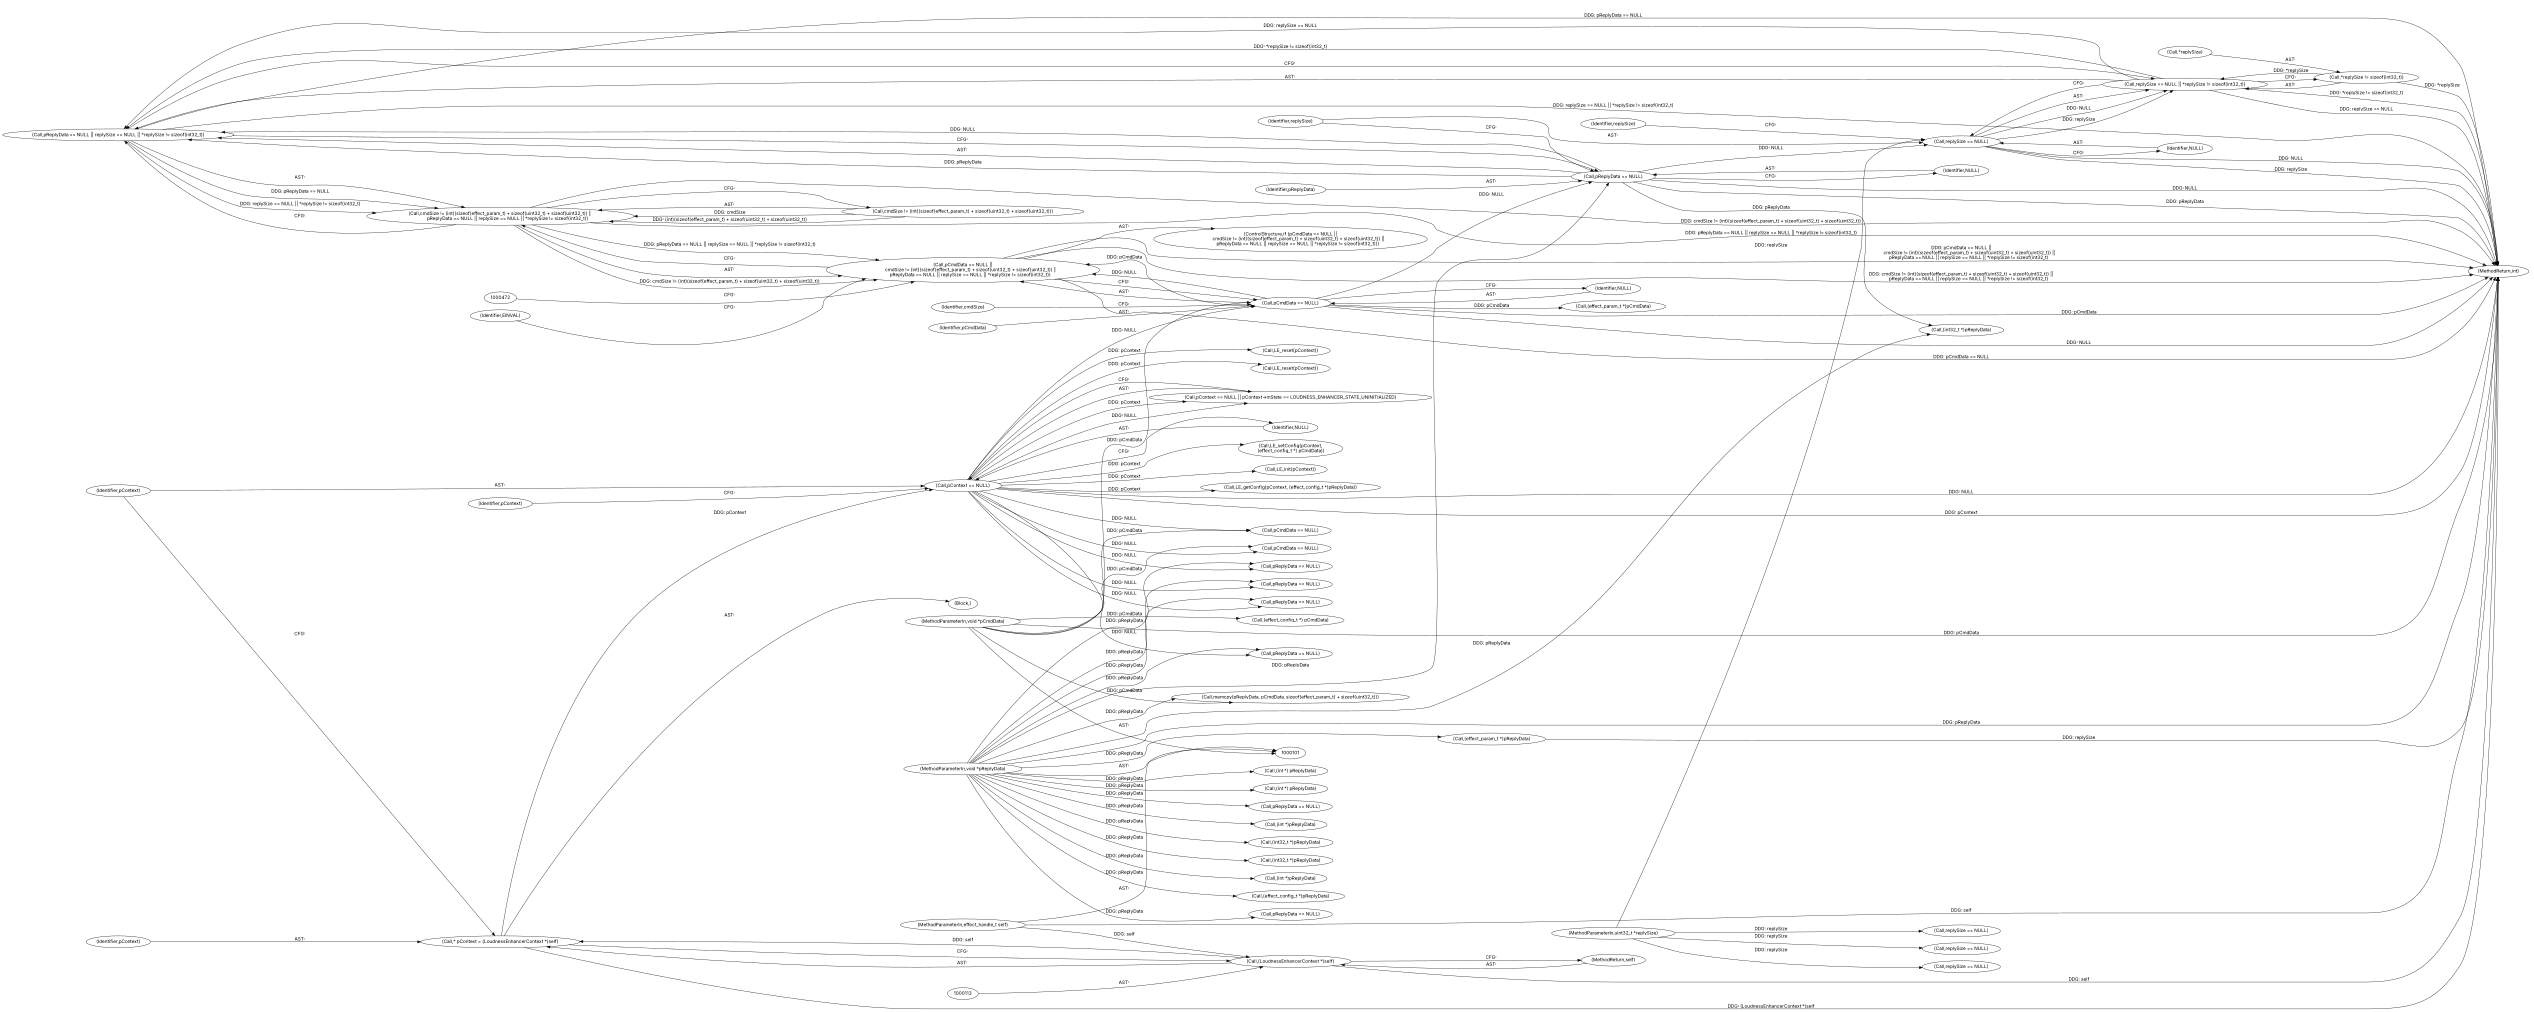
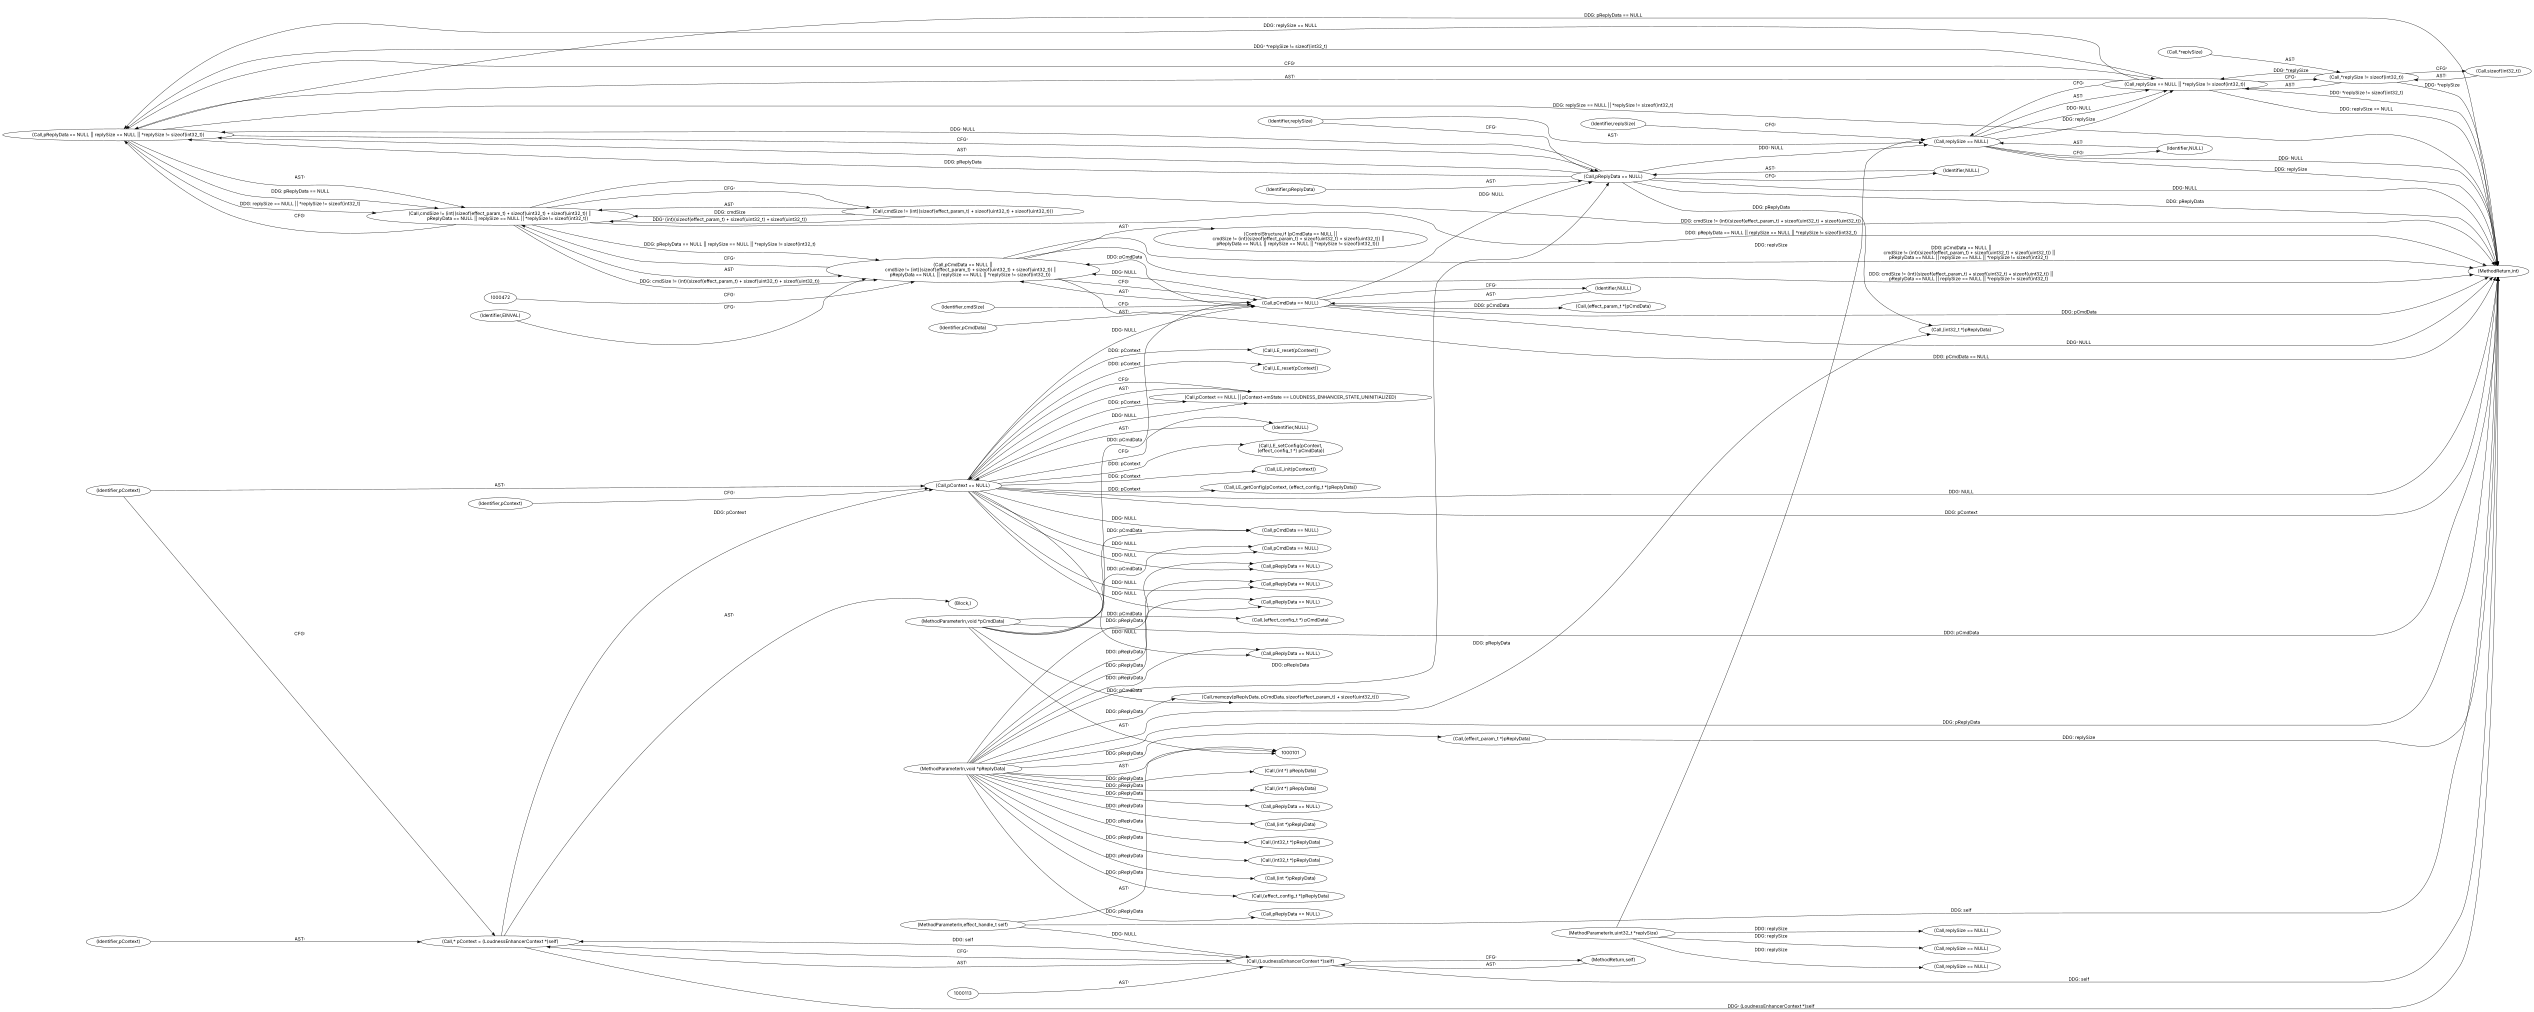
  digraph {
    fontname=Inter
    rankdir=LR
    node [fontname=Inter]
    edge [fontname=Inter]
    n1 [label="(Call,pReplyData == NULL || replySize == NULL || *replySize != sizeof(int32_t))"]
    n2 [label="(Call,pReplyData == NULL)"]
    n3 [label="(Call,replySize == NULL || *replySize != sizeof(int32_t))"]
    n4 [label="(Call,cmdSize != (int)(sizeof(effect_param_t) + sizeof(uint32_t) + sizeof(uint32_t)) ||\n            pReplyData == NULL || replySize == NULL || *replySize != sizeof(int32_t))"]
    n5 [label="(MethodReturn,int)"]
    n6 [label="(Call,replySize == NULL)"]
    n7 [label="(Call,(int32_t *)pReplyData)"]
    n8 [label="(Identifier,NULL)"]
    n9 [label="(Call,*replySize != sizeof(int32_t))"]
    n10 [label="(Call,pCmdData == NULL ||\n             cmdSize != (int)(sizeof(effect_param_t) + sizeof(uint32_t) + sizeof(uint32_t)) ||\n            pReplyData == NULL || replySize == NULL || *replySize != sizeof(int32_t))"]
    n11 [label="(Call,cmdSize != (int)(sizeof(effect_param_t) + sizeof(uint32_t) + sizeof(uint32_t)))"]
    n12 [label="(Identifier,NULL)"]
    n13 [label="(MethodParameterIn,void *pReplyData)"]
    n14 [label="(Call,memcpy(pReplyData, pCmdData, sizeof(effect_param_t) + sizeof(uint32_t)))"]
    n15 [label="(Call,(int *) pReplyData)"]
    n16 [label="(Call,pReplyData == NULL)"]
    n17 [label="(Call,(int32_t *)pReplyData)"]
    n18 [label="(Call,pReplyData == NULL)"]
    n19 [label="(Call,(effect_param_t *)pReplyData)"]
    n20 [label="(Call,(int32_t *)pReplyData)"]
    n21 [label="(Call,(int *)pReplyData)"]
    n22 [label="(Call,(effect_config_t *)pReplyData)"]
    n23 [label="(Call,pReplyData == NULL)"]
    n24 [label="(Call,pReplyData == NULL)"]
    n25 [label="(Call,(int *) pReplyData)"]
    n26 [label="(Call,pReplyData == NULL)"]
    n27 [label="(Call,pReplyData == NULL)"]
    n28 [label="(Call,(int *)pReplyData)"]
    1000101
    n30 [label="(Call,pCmdData == NULL)"]
    n31 [label="(Call,(effect_param_t *)pCmdData)"]
    n32 [label="(Identifier,NULL)"]
    n33 [label="(ControlStructure,if (pCmdData == NULL ||\n             cmdSize != (int)(sizeof(effect_param_t) + sizeof(uint32_t) + sizeof(uint32_t)) ||\n            pReplyData == NULL || replySize == NULL || *replySize != sizeof(int32_t)))"]
    n34 [label="(MethodParameterIn,void *pCmdData)"]
    n35 [label="(Call,pCmdData == NULL)"]
    n36 [label="(Call,(effect_config_t *) pCmdData)"]
    n37 [label="(Call,pCmdData == NULL)"]
    n38 [label="(Call,pContext == NULL)"]
    n39 [label="(Call,LE_reset(pContext))"]
    n40 [label="(Call,LE_reset(pContext))"]
    n41 [label="(Call,pContext == NULL || pContext->mState == LOUDNESS_ENHANCER_STATE_UNINITIALIZED)"]
    n42 [label="(Identifier,NULL)"]
    n43 [label="(Call,LE_setConfig(pContext,\n (effect_config_t *) pCmdData))"]
    n44 [label="(Call,LE_init(pContext))"]
    n45 [label="(Call,LE_getConfig(pContext, (effect_config_t *)pReplyData))"]
    n46 [label="(Call,* pContext = (LoudnessEnhancerContext *)self)"]
    n47 [label="(Call,(LoudnessEnhancerContext *)self)"]
    n48 [label="(Block,)"]
    n49 [label="(MethodReturn,self)"]
    n50 [label="(MethodParameterIn,effect_handle_t self)"]
+   n51 [label="(Call,sizeof(int32_t))"]
    n52 [label="(MethodParameterIn,uint32_t *replySize)"]
    n53 [label="(Call,replySize == NULL)"]
    n54 [label="(Call,replySize == NULL)"]
    n55 [label="(Call,replySize == NULL)"]
    n56 [label="(Identifier,cmdSize)"]
    n57 [label="(Call,*replySize)"]
    n58 [label="(Identifier,pContext)"]
    n59 [label="(Identifier,pCmdData)"]
    n60 [label="(Identifier,pContext)"]
    n61 [label="(Identifier,replySize)"]
    n62 [label="(Identifier,replySize)"]
    n63 [label="(Identifier,EINVAL)"]
    n64 [label="(Identifier,pContext)"]
    n65 [label="(Identifier,pReplyData)"]
    1000113
    1000472
    n1 -> n2 [label="CFG: "]
    n1 -> n3 [label="CFG: "]
    n1 -> n4 [label="AST: "]
    n1 -> n4 [label="DDG: pReplyData == NULL"]
    n1 -> n4 [label="DDG: replySize == NULL || *replySize != sizeof(int32_t)"]
    n1 -> n5 [label="DDG: pReplyData == NULL"]
    n1 -> n5 [label="DDG: replySize == NULL || *replySize != sizeof(int32_t)"]
    n2 -> n1 [label="AST: "]
    n2 -> n1 [label="DDG: pReplyData"]
    n2 -> n1 [label="DDG: NULL"]
    n2 -> n5 [label="DDG: NULL"]
    n2 -> n5 [label="DDG: pReplyData"]
    n2 -> n6 [label="DDG: NULL"]
    n2 -> n7 [label="DDG: pReplyData"]
    n2 -> n8 [label="CFG: "]
    n3 -> n1 [label="AST: "]
    n3 -> n1 [label="DDG: replySize == NULL"]
    n3 -> n1 [label="DDG: *replySize != sizeof(int32_t)"]
    n3 -> n5 [label="DDG: *replySize != sizeof(int32_t)"]
    n3 -> n5 [label="DDG: replySize == NULL"]
    n3 -> n6 [label="CFG: "]
    n3 -> n9 [label="CFG: "]
    n4 -> n1 [label="CFG: "]
    n4 -> n5 [label="DDG: cmdSize != (int)(sizeof(effect_param_t) + sizeof(uint32_t) + sizeof(uint32_t))"]
    n4 -> n5 [label="DDG: pReplyData == NULL || replySize == NULL || *replySize != sizeof(int32_t)"]
    n4 -> n10 [label="AST: "]
    n4 -> n10 [label="DDG: cmdSize != (int)(sizeof(effect_param_t) + sizeof(uint32_t) + sizeof(uint32_t))"]
    n4 -> n10 [label="DDG: pReplyData == NULL || replySize == NULL || *replySize != sizeof(int32_t)"]
    n4 -> n11 [label="CFG: "]
    n6 -> n3 [label="AST: "]
    n6 -> n3 [label="DDG: replySize"]
    n6 -> n3 [label="DDG: NULL"]
    n6 -> n5 [label="DDG: NULL"]
    n6 -> n5 [label="DDG: replySize"]
    n6 -> n12 [label="CFG: "]
    n8 -> n2 [label="AST: "]
    n9 -> n3 [label="AST: "]
    n9 -> n3 [label="DDG: *replySize"]
    n9 -> n5 [label="DDG: *replySize"]
+   n9 -> n51 [label="CFG: "]
    n10 -> n4 [label="CFG: "]
    n10 -> n5 [label="DDG: pCmdData == NULL"]
    n10 -> n5 [label="DDG: pCmdData == NULL ||\n             cmdSize != (int)(sizeof(effect_param_t) + sizeof(uint32_t) + sizeof(uint32_t)) ||\n            pReplyData == NULL || replySize == NULL || *replySize != sizeof(int32_t)"]
    n10 -> n5 [label="DDG: cmdSize != (int)(sizeof(effect_param_t) + sizeof(uint32_t) + sizeof(uint32_t)) ||\n            pReplyData == NULL || replySize == NULL || *replySize != sizeof(int32_t)"]
    n10 -> n30 [label="CFG: "]
    n10 -> n33 [label="AST: "]
    n11 -> n4 [label="AST: "]
    n11 -> n4 [label="DDG: cmdSize"]
    n11 -> n4 [label="DDG: (int)(sizeof(effect_param_t) + sizeof(uint32_t) + sizeof(uint32_t))"]
    n12 -> n6 [label="AST: "]
    n13 -> n2 [label="DDG: pReplyData"]
    n13 -> n5 [label="DDG: pReplyData"]
    n13 -> n7 [label="DDG: pReplyData"]
    n13 -> n14 [label="DDG: pReplyData"]
    n13 -> n15 [label="DDG: pReplyData"]
    n13 -> n16 [label="DDG: pReplyData"]
    n13 -> n17 [label="DDG: pReplyData"]
    n13 -> n18 [label="DDG: pReplyData"]
    n13 -> n19 [label="DDG: pReplyData"]
    n13 -> n20 [label="DDG: pReplyData"]
    n13 -> n21 [label="DDG: pReplyData"]
    n13 -> n22 [label="DDG: pReplyData"]
    n13 -> n23 [label="DDG: pReplyData"]
    n13 -> n24 [label="DDG: pReplyData"]
    n13 -> n25 [label="DDG: pReplyData"]
    n13 -> n26 [label="DDG: pReplyData"]
    n13 -> n27 [label="DDG: pReplyData"]
    n13 -> n28 [label="DDG: pReplyData"]
    n13 -> 1000101 [label="AST: "]
    n19 -> n5 [label="DDG: replySize"]
    n30 -> n2 [label="DDG: NULL"]
    n30 -> n5 [label="DDG: pCmdData"]
    n30 -> n5 [label="DDG: NULL"]
    n30 -> n10 [label="AST: "]
    n30 -> n10 [label="DDG: pCmdData"]
    n30 -> n10 [label="DDG: NULL"]
    n30 -> n31 [label="DDG: pCmdData"]
    n30 -> n32 [label="CFG: "]
    n32 -> n30 [label="AST: "]
    n34 -> n5 [label="DDG: pCmdData"]
    n34 -> n14 [label="DDG: pCmdData"]
    n34 -> 1000101 [label="AST: "]
    n34 -> n30 [label="DDG: pCmdData"]
    n34 -> n35 [label="DDG: pCmdData"]
    n34 -> n36 [label="DDG: pCmdData"]
    n34 -> n37 [label="DDG: pCmdData"]
    n38 -> n5 [label="DDG: NULL"]
    n38 -> n5 [label="DDG: pContext"]
    n38 -> n16 [label="DDG: NULL"]
    n38 -> n18 [label="DDG: NULL"]
    n38 -> n23 [label="DDG: NULL"]
    n38 -> n27 [label="DDG: NULL"]
    n38 -> n30 [label="DDG: NULL"]
    n38 -> n35 [label="DDG: NULL"]
    n38 -> n37 [label="DDG: NULL"]
    n38 -> n39 [label="DDG: pContext"]
    n38 -> n40 [label="DDG: pContext"]
    n38 -> n41 [label="AST: "]
    n38 -> n41 [label="DDG: pContext"]
    n38 -> n41 [label="DDG: NULL"]
    n38 -> n42 [label="CFG: "]
    n38 -> n43 [label="DDG: pContext"]
    n38 -> n44 [label="DDG: pContext"]
    n38 -> n45 [label="DDG: pContext"]
    n41 -> n38 [label="CFG: "]
    n42 -> n38 [label="AST: "]
    n46 -> n5 [label="DDG: (LoudnessEnhancerContext *)self"]
    n46 -> n38 [label="DDG: pContext"]
    n46 -> n47 [label="CFG: "]
    n46 -> n48 [label="AST: "]
    n47 -> n5 [label="DDG: self"]
    n47 -> n46 [label="AST: "]
    n47 -> n46 [label="DDG: self"]
    n47 -> n49 [label="CFG: "]
    n49 -> n47 [label="AST: "]
    n50 -> n5 [label="DDG: self"]
    n50 -> 1000101 [label="AST: "]
-   n50 -> n47 [label="DDG: self"]
+   n50 -> n47 [label="DDG: NULL"]
+   n51 -> n9 [label="AST: "]
    n52 -> n6 [label="DDG: replySize"]
    n52 -> n53 [label="DDG: replySize"]
    n52 -> n54 [label="DDG: replySize"]
    n52 -> n55 [label="DDG: replySize"]
    n56 -> n30 [label="CFG: "]
    n57 -> n9 [label="AST: "]
    n58 -> n38 [label="CFG: "]
    n59 -> n30 [label="AST: "]
    n60 -> n46 [label="AST: "]
    n61 -> n2 [label="CFG: "]
    n61 -> n6 [label="AST: "]
    n62 -> n6 [label="CFG: "]
    n63 -> n10 [label="CFG: "]
    n64 -> n38 [label="AST: "]
    n64 -> n46 [label="CFG: "]
    n65 -> n2 [label="AST: "]
    1000113 -> n47 [label="AST: "]
    1000472 -> n10 [label="CFG: "]
  }
